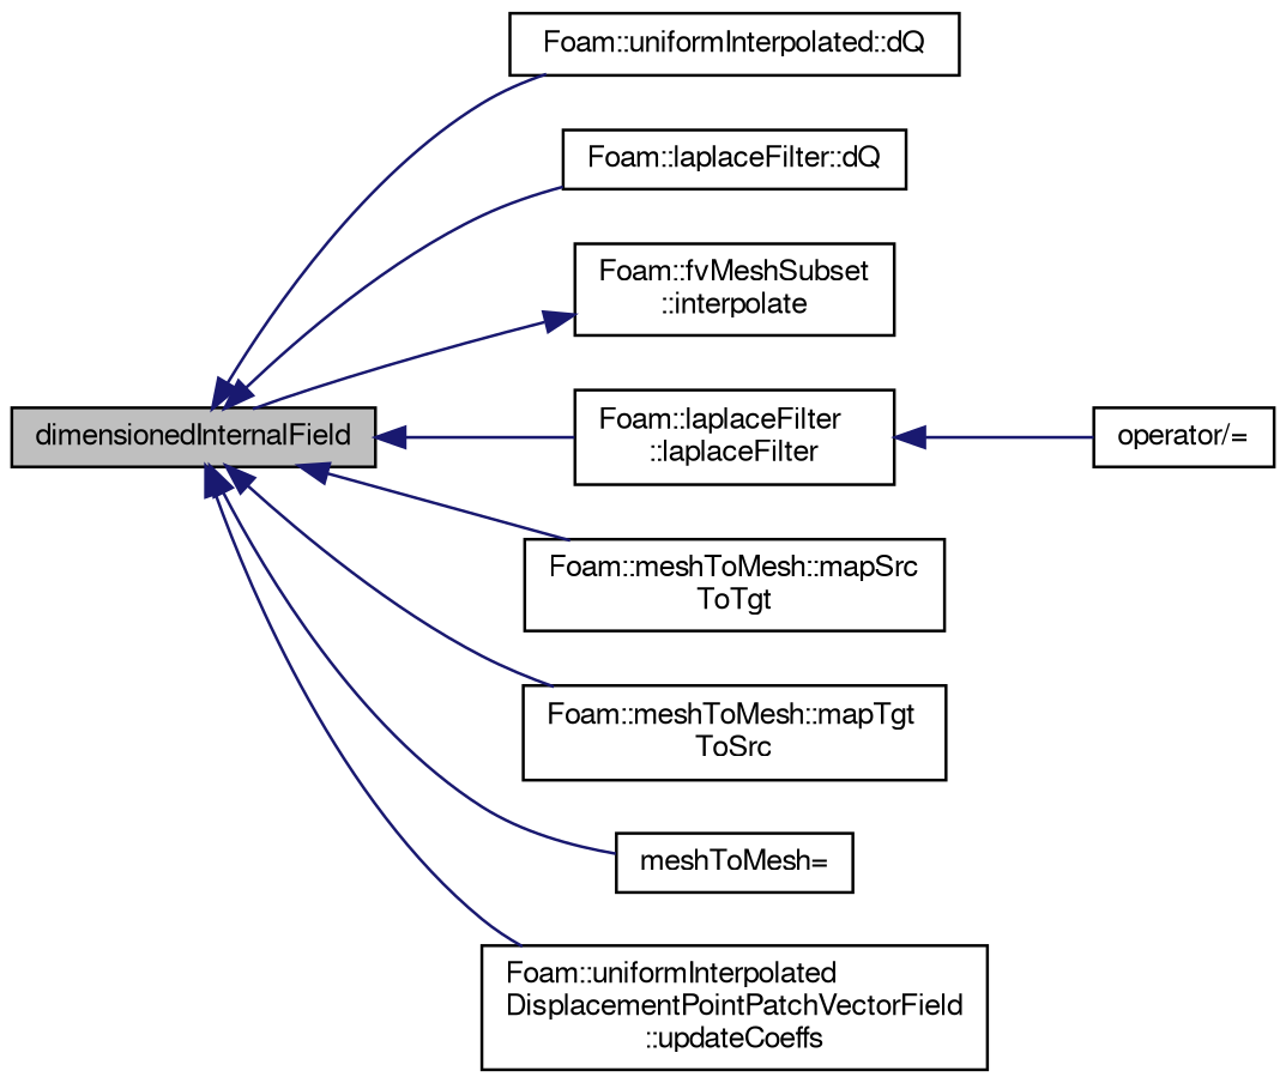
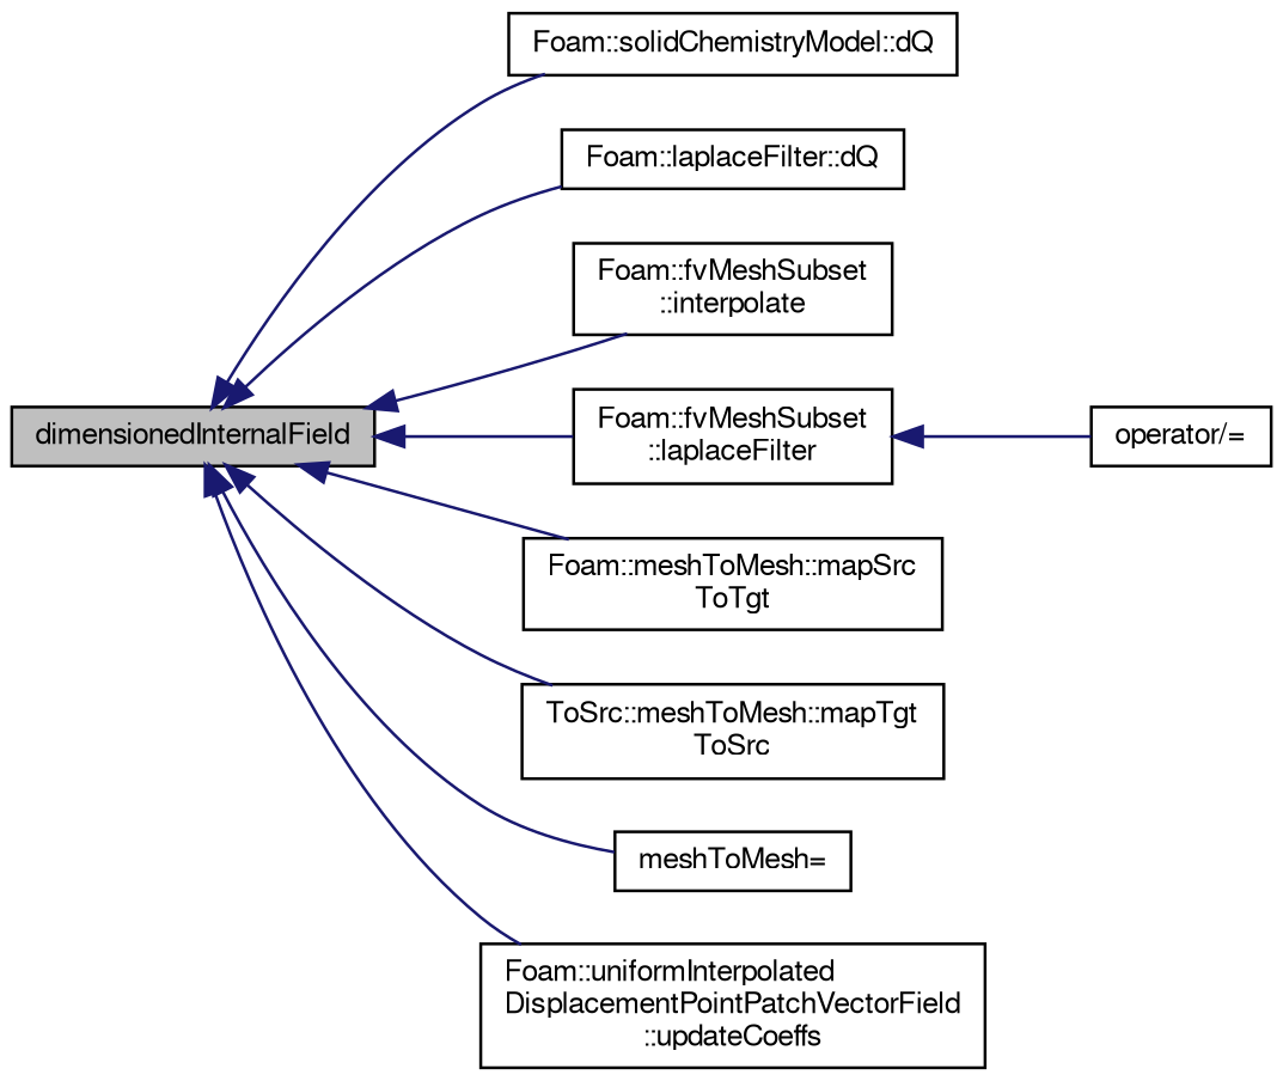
  digraph {
    rankdir=LR
    node [color=black fontname=FreeSans fontsize=10 shape=record]
    edge [color=midnightblue dir=back fontname=FreeSans fontsize=10 labelfontname=FreeSans labelfontsize=10 style=solid]
    n1 [fillcolor=grey75 fontcolor=black height=0.2 label=dimensionedInternalField style=filled width=0.4]
-   n2 [height=0.2 label="Foam::uniformInterpolated::dQ" width=0.4]
+   n2 [height=0.2 label="Foam::solidChemistryModel::dQ" width=0.4]
    n3 [height=0.2 label="Foam::laplaceFilter::dQ" width=0.4]
    n4 [height=0.2 label="Foam::fvMeshSubset\l::interpolate" width=0.4]
-   n5 [height=0.2 label="Foam::laplaceFilter\l::laplaceFilter" width=0.4]
+   n5 [height=0.2 label="Foam::fvMeshSubset\l::laplaceFilter" width=0.4]
    n6 [height=0.2 label="Foam::meshToMesh::mapSrc\lToTgt" width=0.4]
-   n7 [height=0.2 label="Foam::meshToMesh::mapTgt\lToSrc" width=0.4]
+   n7 [height=0.2 label="ToSrc::meshToMesh::mapTgt\lToSrc" width=0.4]
    n8 [height=0.2 label="meshToMesh=" width=0.4]
    n9 [height=0.2 label="Foam::uniformInterpolated\lDisplacementPointPatchVectorField\l::updateCoeffs" width=0.4]
    n10 [height=0.2 label="operator/=" width=0.4]
    n1 -> n2
    n1 -> n3
-   n4 -> n1
+   n1 -> n4
    n1 -> n5
    n1 -> n6
    n1 -> n7
    n1 -> n8
    n1 -> n9
    n5 -> n10
  }
